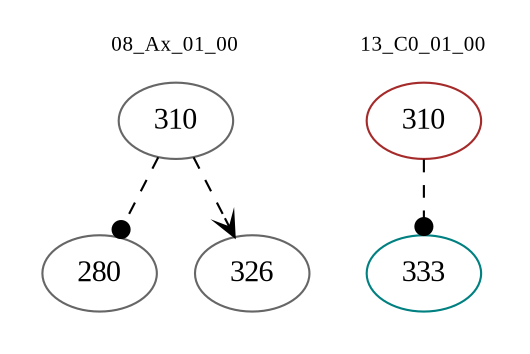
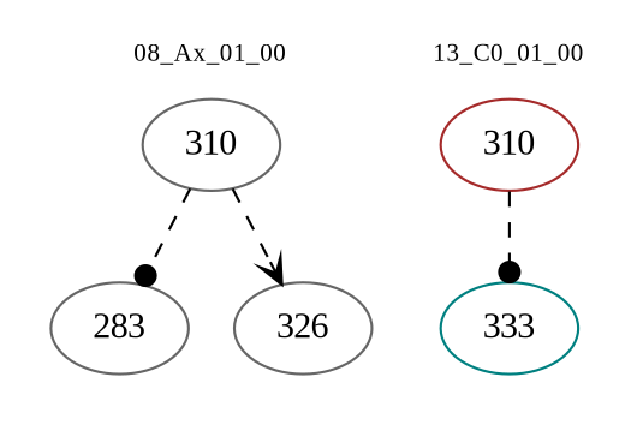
  digraph {
    fontname="Liberation Serif"
    node [color=gray40 fontname="Liberation Serif"]
    edge [arrowhead=dot color=black fontname="Liberation Serif" style=dashed]
    n1 [label=310]
-   n2 [label=280]
+   n2 [label=283]
    n3 [label=326]
    n4 [color=brown label=310]
    n5 [color=teal label=333]
    subgraph cluster_1 {
      color=white
      fontsize=10
      label="08_Ax_01_00"
      n1
      n2
      n3
    }
    subgraph cluster_2 {
      color=white
      fontsize=10
      label="13_C0_01_00"
      n4
      n5
    }
    n1 -> n2
    n1 -> n3 [arrowhead=vee]
    n4 -> n5
  }
